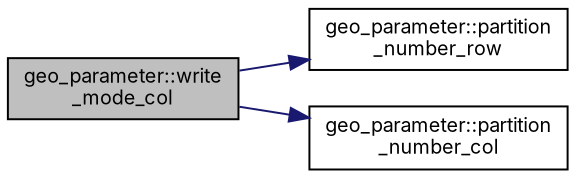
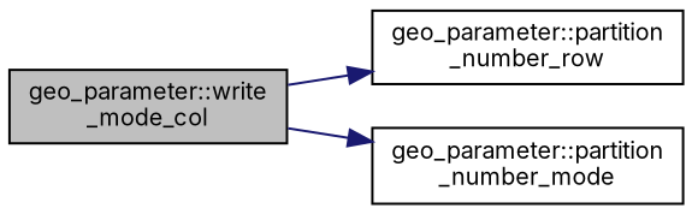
  digraph {
    fontname=Inter
    rankdir=LR
    node [color=black fillcolor=white fontname=Inter fontsize=10 shape=record style=filled]
    edge [color=midnightblue fontname=Inter fontsize=10 labelfontname=Helvetica labelfontsize=10 style=solid]
    n1 [fillcolor=grey75 fontcolor=black height=0.2 label="geo_parameter::write\l_mode_col" width=0.4]
    n2 [height=0.2 label="geo_parameter::partition\l_number_row" width=0.4]
-   n3 [height=0.2 label="geo_parameter::partition\l_number_col" width=0.4]
+   n3 [height=0.2 label="geo_parameter::partition\l_number_mode" width=0.4]
    n1 -> n2
    n1 -> n3
  }
